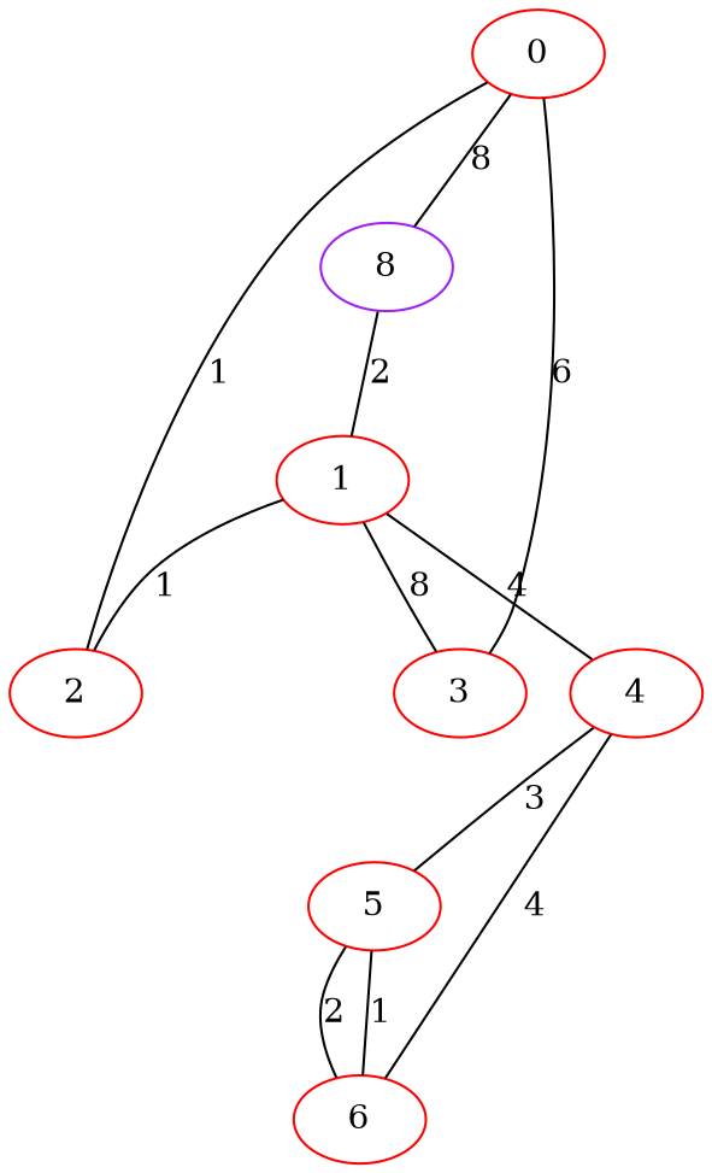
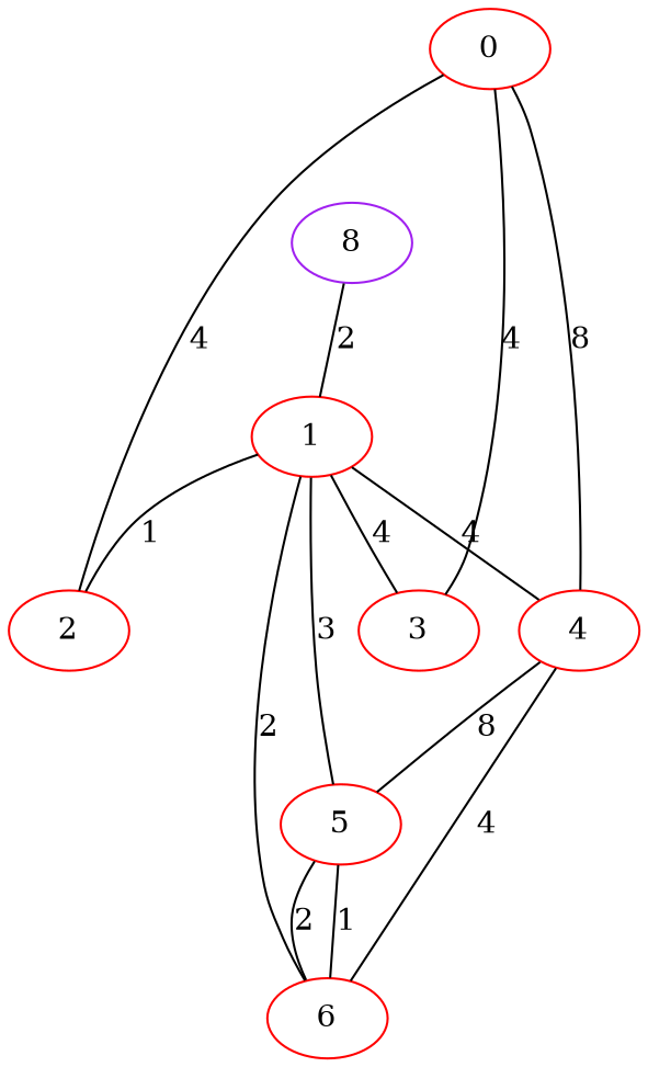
  graph {
    node [color=red weight=1]
    0
    2
    3
    8 [color=purple weight=4]
    1
    4
    5
    6
-   0 -- 2 [label=1]
-   0 -- 3 [label=6]
-   0 -- 8 [label=8]
+   0 -- 2 [label=4]
+   0 -- 3 [label=4]
+   0 -- 4 [label=8]
    8 -- 1 [label=2]
    1 -- 2 [label=1]
-   1 -- 3 [label=8]
+   1 -- 3 [label=4]
    1 -- 4 [label=4]
-   4 -- 5 [label=3]
+   1 -- 5 [label=3]
+   1 -- 6 [label=2]
+   4 -- 5 [label=8]
    4 -- 6 [label=4]
    5 -- 6 [label=2]
    5 -- 6 [label=1]
  }
